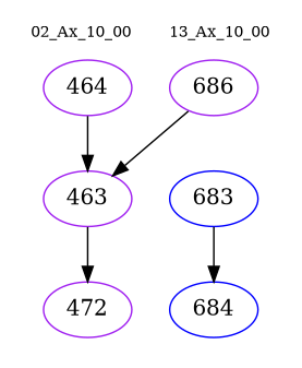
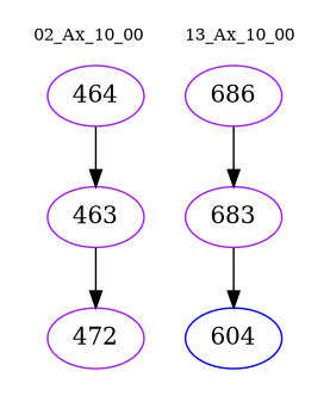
  digraph {
    node [color=purple]
    edge [color=black]
    n1 [label=464]
    n2 [label=463]
    n3 [label=472]
    n4 [label=686]
-   n5 [color=blue label=683]
-   n6 [color=blue label=684]
+   n5 [label=683]
+   n6 [color=blue label=604]
    subgraph cluster_1 {
      color=white
      fontsize=10
      label="02_Ax_10_00"
      n1
      n2
      n3
    }
    subgraph cluster_2 {
      color=white
      fontsize=10
      label="13_Ax_10_00"
      n4
      n5
      n6
    }
    n1 -> n2
    n2 -> n3
-   n4 -> n2
+   n4 -> n5
    n5 -> n6
  }
